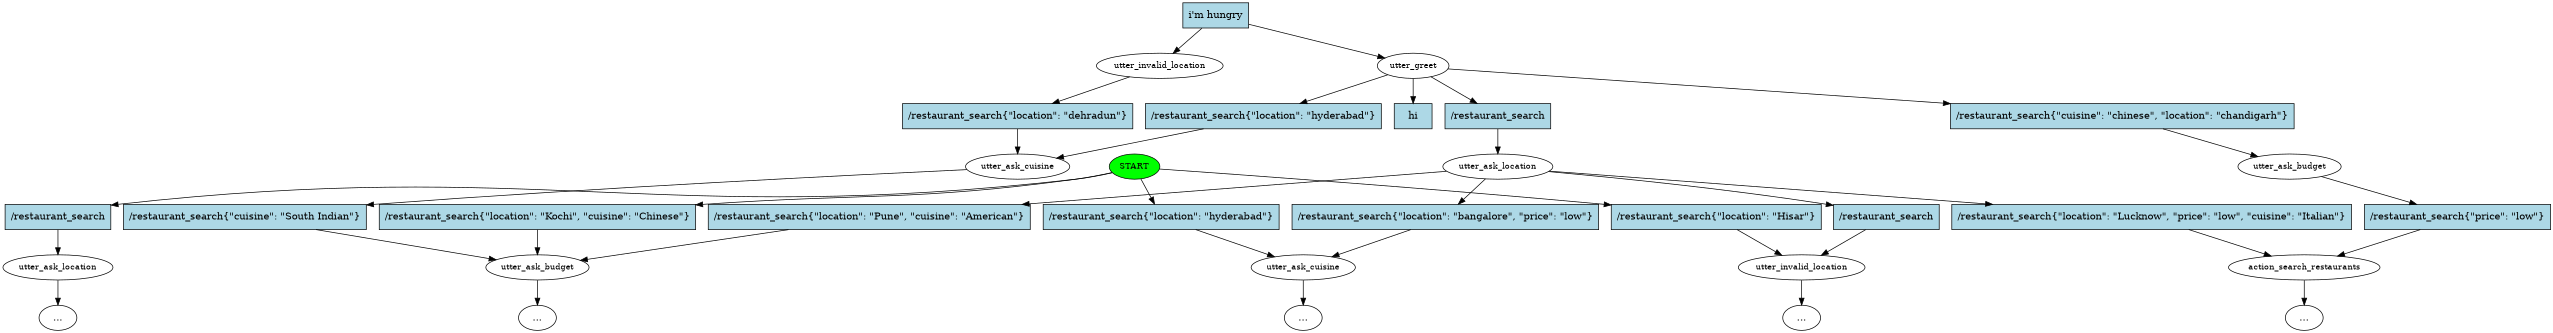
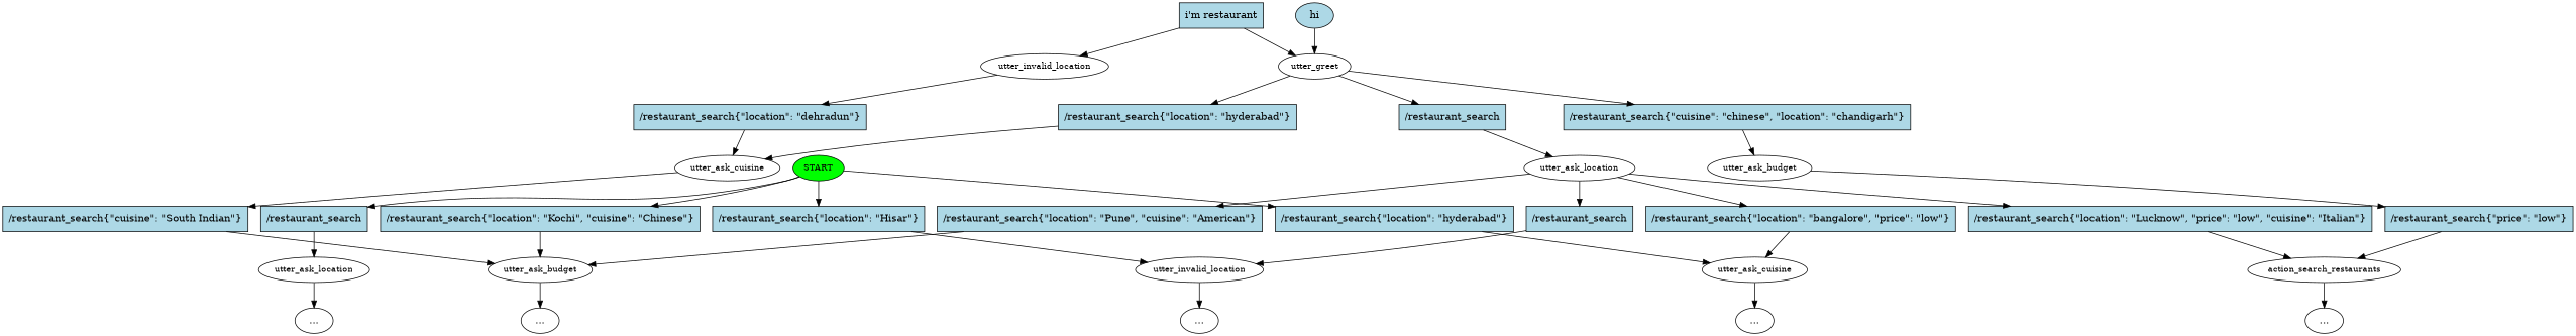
  digraph {
    node [fillcolor=lightblue style=filled]
    n1 [fillcolor=green fontsize=12 label=START]
    n2 [label="/restaurant_search" shape=rect]
    n3 [label="/restaurant_search{\"location\": \"hyderabad\"}" shape=rect]
    n4 [label="/restaurant_search{\"location\": \"Hisar\"}" shape=rect]
    n5 [label="/restaurant_search{\"location\": \"Kochi\", \"cuisine\": \"Chinese\"}" shape=rect]
-   n6 [label=hi shape=rect]
+   n6 [label=hi shape=ellipse]
    n7 [fontsize=12 label=utter_greet fillcolor="" style=""]
    n8 [fontsize=12 label=utter_ask_location fillcolor="" style=""]
    n9 [fontsize=12 label=utter_ask_cuisine fillcolor="" style=""]
    n10 [fontsize=12 label=utter_invalid_location fillcolor="" style=""]
    n11 [fontsize=12 label=utter_ask_budget fillcolor="" style=""]
    n12 [label="/restaurant_search" shape=rect]
    n13 [label="/restaurant_search{\"location\": \"hyderabad\"}" shape=rect]
    n14 [label="/restaurant_search{\"cuisine\": \"chinese\", \"location\": \"chandigarh\"}" shape=rect]
    n15 [fontsize=12 label=utter_ask_location fillcolor="" style=""]
    n16 [fontsize=12 label=utter_ask_cuisine fillcolor="" style=""]
-   n17 [label="i'm hungry" shape=rect]
+   n17 [label="i'm restaurant" shape=rect]
    n18 [fontsize=12 label=utter_invalid_location fillcolor="" style=""]
    n19 [fontsize=12 label=utter_ask_budget fillcolor="" style=""]
    n20 [label="/restaurant_search{\"location\": \"bangalore\", \"price\": \"low\"}" shape=rect]
    n21 [label="/restaurant_search" shape=rect]
    n22 [label="/restaurant_search{\"location\": \"Lucknow\", \"price\": \"low\", \"cuisine\": \"Italian\"}" shape=rect]
    n23 [label="/restaurant_search{\"location\": \"Pune\", \"cuisine\": \"American\"}" shape=rect]
    n24 [fontsize=12 label=action_search_restaurants fillcolor="" style=""]
    n25 [label="..." fillcolor="" style=""]
    n26 [label="..." fillcolor="" style=""]
    n27 [label="..." fillcolor="" style=""]
    n28 [label="/restaurant_search{\"cuisine\": \"South Indian\"}" shape=rect]
    n29 [label="..." fillcolor="" style=""]
    n30 [label="..." fillcolor="" style=""]
    n31 [label="/restaurant_search{\"location\": \"dehradun\"}" shape=rect]
    n32 [label="/restaurant_search{\"price\": \"low\"}" shape=rect]
    n1 -> n2
    n1 -> n3
    n1 -> n4
    n1 -> n5
    n2 -> n8
    n3 -> n9
    n4 -> n10
    n5 -> n11
-   n7 -> n6
+   n6 -> n7
    n7 -> n12
    n7 -> n13
    n7 -> n14
    n8 -> n27
    n9 -> n25
    n10 -> n26
    n11 -> n29
    n12 -> n15
    n13 -> n16
    n14 -> n19
    n15 -> n20
    n15 -> n21
    n15 -> n22
    n15 -> n23
    n16 -> n28
    n17 -> n7
    n17 -> n18
    n18 -> n31
    n19 -> n32
    n20 -> n9
    n21 -> n10
    n22 -> n24
    n23 -> n11
    n24 -> n30
    n28 -> n11
    n31 -> n16
    n32 -> n24
  }
